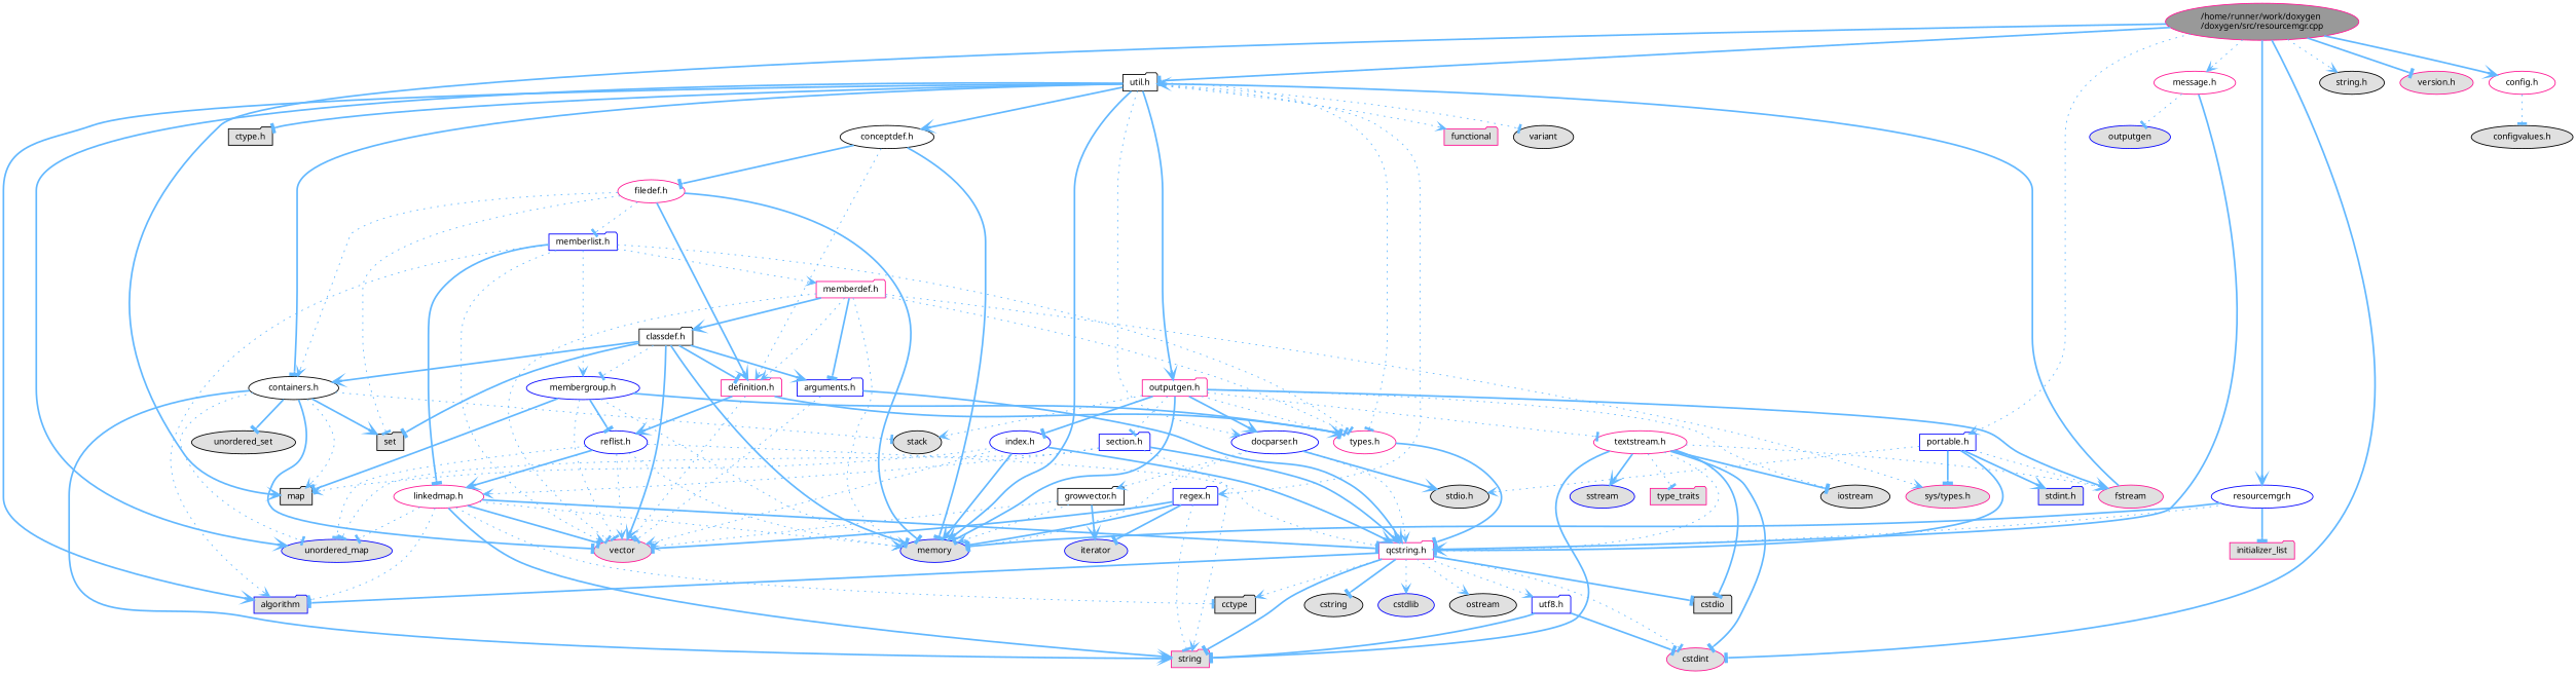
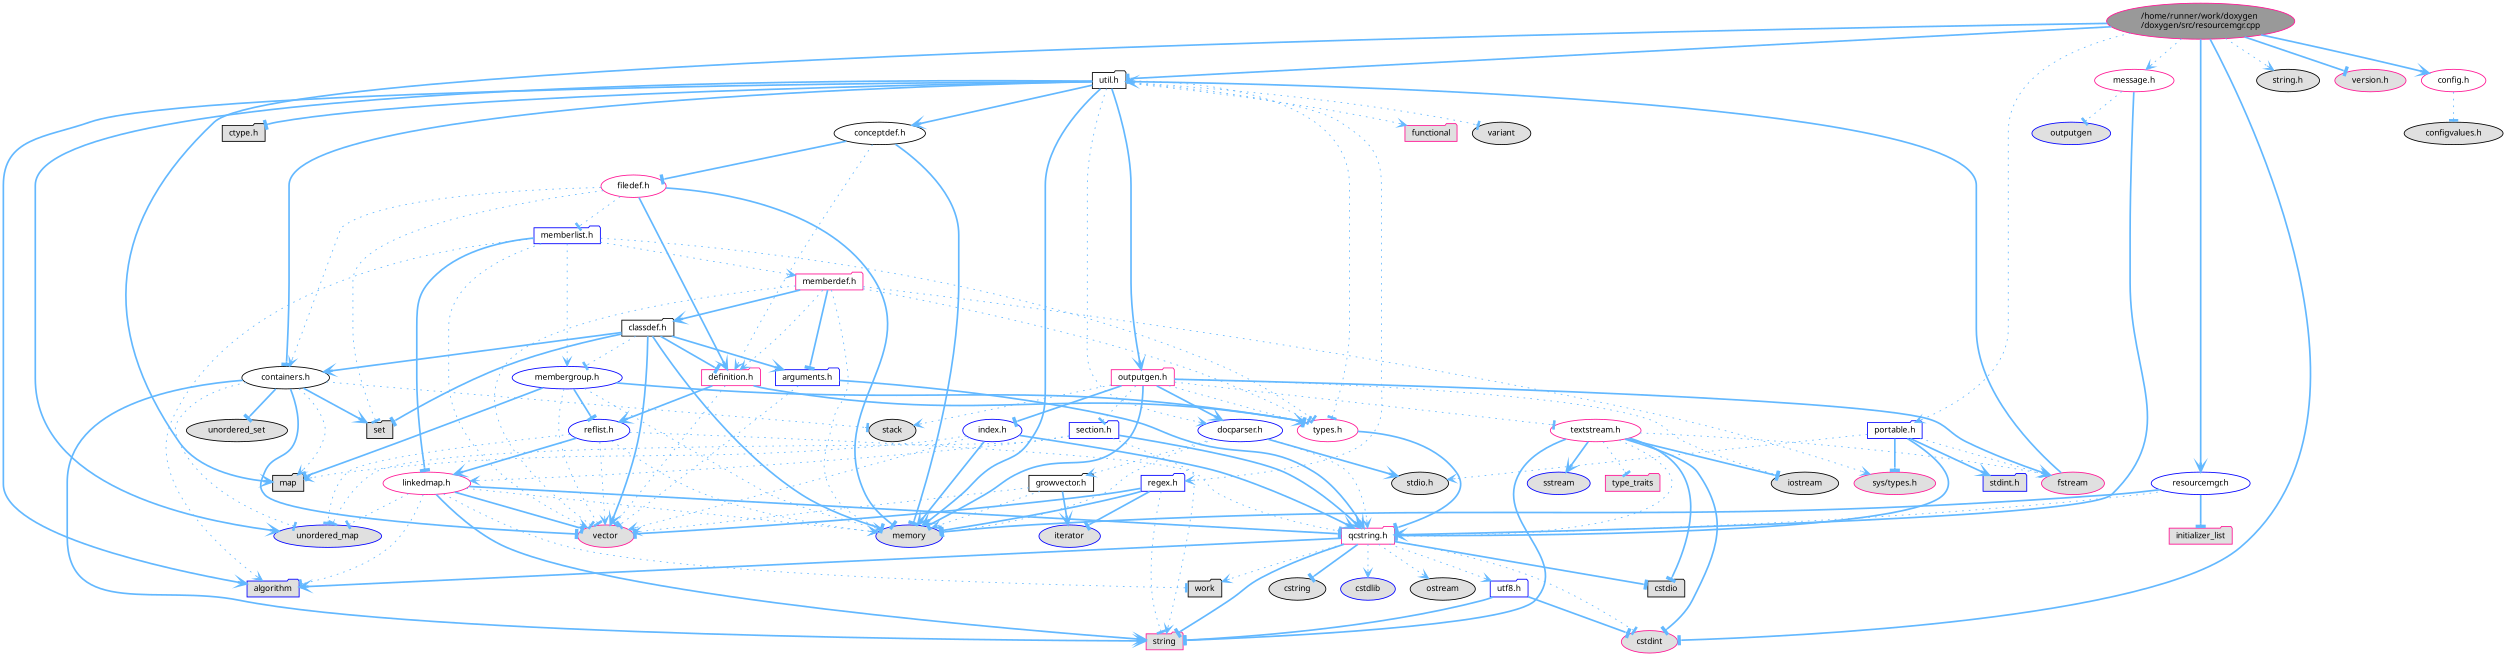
  digraph {
    fontname="Noto Sans"
    node [color=deeppink fillcolor="#E0E0E0" fontname="Noto Sans" fontsize=10 shape=ellipse style=filled]
    edge [arrowhead=tee color=steelblue1 fontname="Noto Sans" fontsize=10 labelfontname=Helvetica labelfontsize=10 style=bold]
    n1 [fillcolor=grey60 fontcolor=black height=0.2 label="/home/runner/work/doxygen\l/doxygen/src/resourcemgr.cpp" width=0.4]
    n2 [color=black height=0.2 label=map shape=folder width=0.4]
    n3 [color=black height=0.2 label="string.h" width=0.4]
    n4 [height=0.2 label=cstdint width=0.4]
    n5 [color=blue fillcolor=white height=0.2 label="resourcemgr.h" width=0.4]
    n6 [color=black fillcolor=white height=0.2 label="util.h" shape=folder width=0.4]
    n7 [height=0.2 label="version.h" width=0.4]
    n8 [fillcolor=white height=0.2 label="message.h" width=0.4]
    n9 [fillcolor=white height=0.2 label="config.h" width=0.4]
    n10 [color=blue fillcolor=white height=0.2 label="portable.h" shape=folder width=0.4]
    n11 [color=blue height=0.2 label=memory width=0.4]
    n12 [height=0.2 label=initializer_list shape=folder width=0.4]
    n13 [fillcolor=white height=0.2 label="qcstring.h" shape=folder width=0.4]
    n14 [color=blue height=0.2 label=algorithm shape=folder width=0.4]
    n15 [color=blue height=0.2 label=unordered_map width=0.4]
    n16 [height=0.2 label=functional shape=folder width=0.4]
    n17 [color=black height=0.2 label=variant width=0.4]
    n18 [color=black height=0.2 label="ctype.h" shape=folder width=0.4]
    n19 [fillcolor=white height=0.2 label="types.h" width=0.4]
    n20 [color=blue fillcolor=white height=0.2 label="docparser.h" width=0.4]
    n21 [color=black fillcolor=white height=0.2 label="containers.h" width=0.4]
    n22 [fillcolor=white height=0.2 label="outputgen.h" shape=folder width=0.4]
    n23 [color=blue fillcolor=white height=0.2 label="regex.h" shape=folder width=0.4]
    n24 [color=black fillcolor=white height=0.2 label="conceptdef.h" width=0.4]
    n25 [color=blue height=0.2 label=outputgen width=0.4]
    n26 [color=black height=0.2 label="configvalues.h" width=0.4]
    n27 [height=0.2 label=fstream width=0.4]
    n28 [color=black height=0.2 label="stdio.h" width=0.4]
    n29 [height=0.2 label="sys/types.h" width=0.4]
    n30 [color=blue height=0.2 label="stdint.h" shape=folder width=0.4]
    n31 [height=0.2 label=string shape=folder width=0.4]
-   n32 [color=black height=0.2 label=cctype shape=folder width=0.4]
+   n32 [color=black height=0.2 label=work shape=folder width=0.4]
    n33 [color=black height=0.2 label=cstring width=0.4]
    n34 [color=black height=0.2 label=cstdio shape=folder width=0.4]
    n35 [color=blue height=0.2 label=cstdlib width=0.4]
    n36 [color=black height=0.2 label=ostream width=0.4]
    n37 [color=blue fillcolor=white height=0.2 label="utf8.h" shape=folder width=0.4]
    n38 [color=black fillcolor=white height=0.2 label="growvector.h" shape=folder width=0.4]
    n39 [height=0.2 label=vector width=0.4]
    n40 [color=black height=0.2 label=set shape=folder width=0.4]
    n41 [color=black height=0.2 label=unordered_set width=0.4]
    n42 [color=black height=0.2 label=stack width=0.4]
    n43 [color=black height=0.2 label=iostream width=0.4]
    n44 [color=blue fillcolor=white height=0.2 label="index.h" width=0.4]
    n45 [color=blue fillcolor=white height=0.2 label="section.h" shape=folder width=0.4]
    n46 [fillcolor=white height=0.2 label="textstream.h" width=0.4]
    n47 [color=blue height=0.2 label=iterator width=0.4]
    n48 [fillcolor=white height=0.2 label="definition.h" shape=folder width=0.4]
    n49 [fillcolor=white height=0.2 label="filedef.h" width=0.4]
    n50 [fillcolor=white height=0.2 label="linkedmap.h" width=0.4]
    n51 [color=blue height=0.2 label=sstream width=0.4]
    n52 [height=0.2 label=type_traits shape=folder width=0.4]
    n53 [color=blue fillcolor=white height=0.2 label="reflist.h" width=0.4]
    n54 [color=blue fillcolor=white height=0.2 label="memberlist.h" shape=folder width=0.4]
    n55 [fillcolor=white height=0.2 label="memberdef.h" shape=folder width=0.4]
    n56 [color=blue fillcolor=white height=0.2 label="membergroup.h" width=0.4]
    n57 [color=blue fillcolor=white height=0.2 label="arguments.h" shape=folder width=0.4]
    n58 [color=black fillcolor=white height=0.2 label="classdef.h" shape=folder width=0.4]
    n1 -> n2 [arrowhead=vee]
    n1 -> n3 [arrowhead=vee style=dotted]
    n1 -> n4
    n1 -> n5 [arrowhead=vee]
    n1 -> n6
    n1 -> n7
    n1 -> n8 [arrowhead=vee style=dotted]
    n1 -> n9 [arrowhead=vee]
    n1 -> n10 [arrowhead=vee style=dotted]
    n5 -> n11
    n5 -> n12
    n5 -> n13 [arrowhead=vee style=dotted]
    n6 -> n11 [arrowhead=vee]
    n6 -> n14 [arrowhead=vee]
    n6 -> n15 [arrowhead=vee]
    n6 -> n16 [arrowhead=vee style=dotted]
    n6 -> n17 [style=dotted]
    n6 -> n18
    n6 -> n19 [style=dotted]
    n6 -> n20 [arrowhead=vee style=dotted]
    n6 -> n21
    n6 -> n22 [arrowhead=vee]
    n6 -> n23 [arrowhead=vee style=dotted]
    n6 -> n24 [arrowhead=vee]
    n8 -> n13 [arrowhead=vee]
    n8 -> n25 [style=dotted]
    n9 -> n26 [style=dotted]
    n10 -> n13
    n10 -> n27 [arrowhead=vee style=dotted]
    n10 -> n28 [arrowhead=vee style=dotted]
    n10 -> n29
    n10 -> n30 [arrowhead=vee]
    n13 -> n4 [style=dotted]
-   n13 -> n14
+   n13 -> n14 [arrowhead=vee]
    n13 -> n31
    n13 -> n32 [arrowhead=vee style=dotted]
    n13 -> n33
    n13 -> n34
    n13 -> n35 [arrowhead=vee style=dotted]
    n13 -> n36 [arrowhead=vee style=dotted]
    n13 -> n37 [arrowhead=vee style=dotted]
    n19 -> n13
    n20 -> n11 [style=dotted]
    n20 -> n13 [arrowhead=vee style=dotted]
    n20 -> n28 [arrowhead=vee]
    n20 -> n38 [arrowhead=vee style=dotted]
    n21 -> n2 [arrowhead=vee style=dotted]
    n21 -> n15 [style=dotted]
    n21 -> n31 [arrowhead=vee]
    n21 -> n39
    n21 -> n40 [arrowhead=vee]
    n21 -> n41
    n21 -> n42 [style=dotted]
    n22 -> n11
    n22 -> n19 [style=dotted]
    n22 -> n20 [arrowhead=vee]
    n22 -> n27 [arrowhead=vee]
    n22 -> n42 [arrowhead=vee style=dotted]
    n22 -> n43 [style=dotted]
    n22 -> n44
    n22 -> n45 [style=dotted]
    n22 -> n46 [style=dotted]
    n23 -> n11
    n23 -> n31 [style=dotted]
    n23 -> n39
    n23 -> n47
    n24 -> n11
    n24 -> n48 [arrowhead=vee style=dotted]
    n24 -> n49
    n27 -> n6 [arrowhead=vee]
    n37 -> n4
    n37 -> n31
    n38 -> n11 [arrowhead=vee style=dotted]
    n38 -> n39 [arrowhead=vee style=dotted]
    n38 -> n47 [arrowhead=vee]
    n44 -> n2 [arrowhead=vee style=dotted]
    n44 -> n11 [arrowhead=vee]
    n44 -> n13 [arrowhead=vee]
    n44 -> n39 [arrowhead=vee style=dotted]
    n45 -> n13 [arrowhead=vee]
    n45 -> n15 [style=dotted]
    n45 -> n31 [arrowhead=vee style=dotted]
    n45 -> n50 [arrowhead=vee style=dotted]
    n46 -> n4
    n46 -> n13 [style=dotted]
    n46 -> n27 [arrowhead=vee style=dotted]
    n46 -> n31
    n46 -> n34
    n46 -> n43
    n46 -> n51 [arrowhead=vee]
    n46 -> n52 [style=dotted]
    n48 -> n19 [arrowhead=vee]
    n48 -> n39 [style=dotted]
    n48 -> n53 [arrowhead=vee]
    n49 -> n11
    n49 -> n21 [arrowhead=vee style=dotted]
    n49 -> n40 [style=dotted]
    n49 -> n48 [arrowhead=vee]
    n49 -> n54 [style=dotted]
    n50 -> n11 [arrowhead=vee style=dotted]
    n50 -> n13
    n50 -> n14 [style=dotted]
    n50 -> n15 [style=dotted]
    n50 -> n31 [arrowhead=vee]
    n50 -> n32 [style=dotted]
    n50 -> n39
    n53 -> n11 [arrowhead=vee style=dotted]
    n53 -> n13 [style=dotted]
    n53 -> n15 [style=dotted]
    n53 -> n39 [arrowhead=vee style=dotted]
    n53 -> n50 [arrowhead=vee]
    n54 -> n14 [arrowhead=vee style=dotted]
    n54 -> n19 [style=dotted]
    n54 -> n39 [arrowhead=vee style=dotted]
    n54 -> n50
    n54 -> n55 [arrowhead=vee style=dotted]
    n54 -> n56 [arrowhead=vee style=dotted]
    n55 -> n11 [style=dotted]
    n55 -> n19 [style=dotted]
    n55 -> n29 [arrowhead=vee style=dotted]
    n55 -> n39 [style=dotted]
    n55 -> n48 [arrowhead=vee style=dotted]
    n55 -> n57
    n55 -> n58 [arrowhead=vee]
    n56 -> n2
    n56 -> n11 [arrowhead=vee style=dotted]
    n56 -> n19
    n56 -> n39 [style=dotted]
    n56 -> n53
    n57 -> n13 [arrowhead=vee]
    n57 -> n39 [style=dotted]
    n58 -> n11
    n58 -> n21 [arrowhead=vee]
    n58 -> n39 [arrowhead=vee]
    n58 -> n40
    n58 -> n48
    n58 -> n56 [style=dotted]
    n58 -> n57 [arrowhead=vee]
  }
